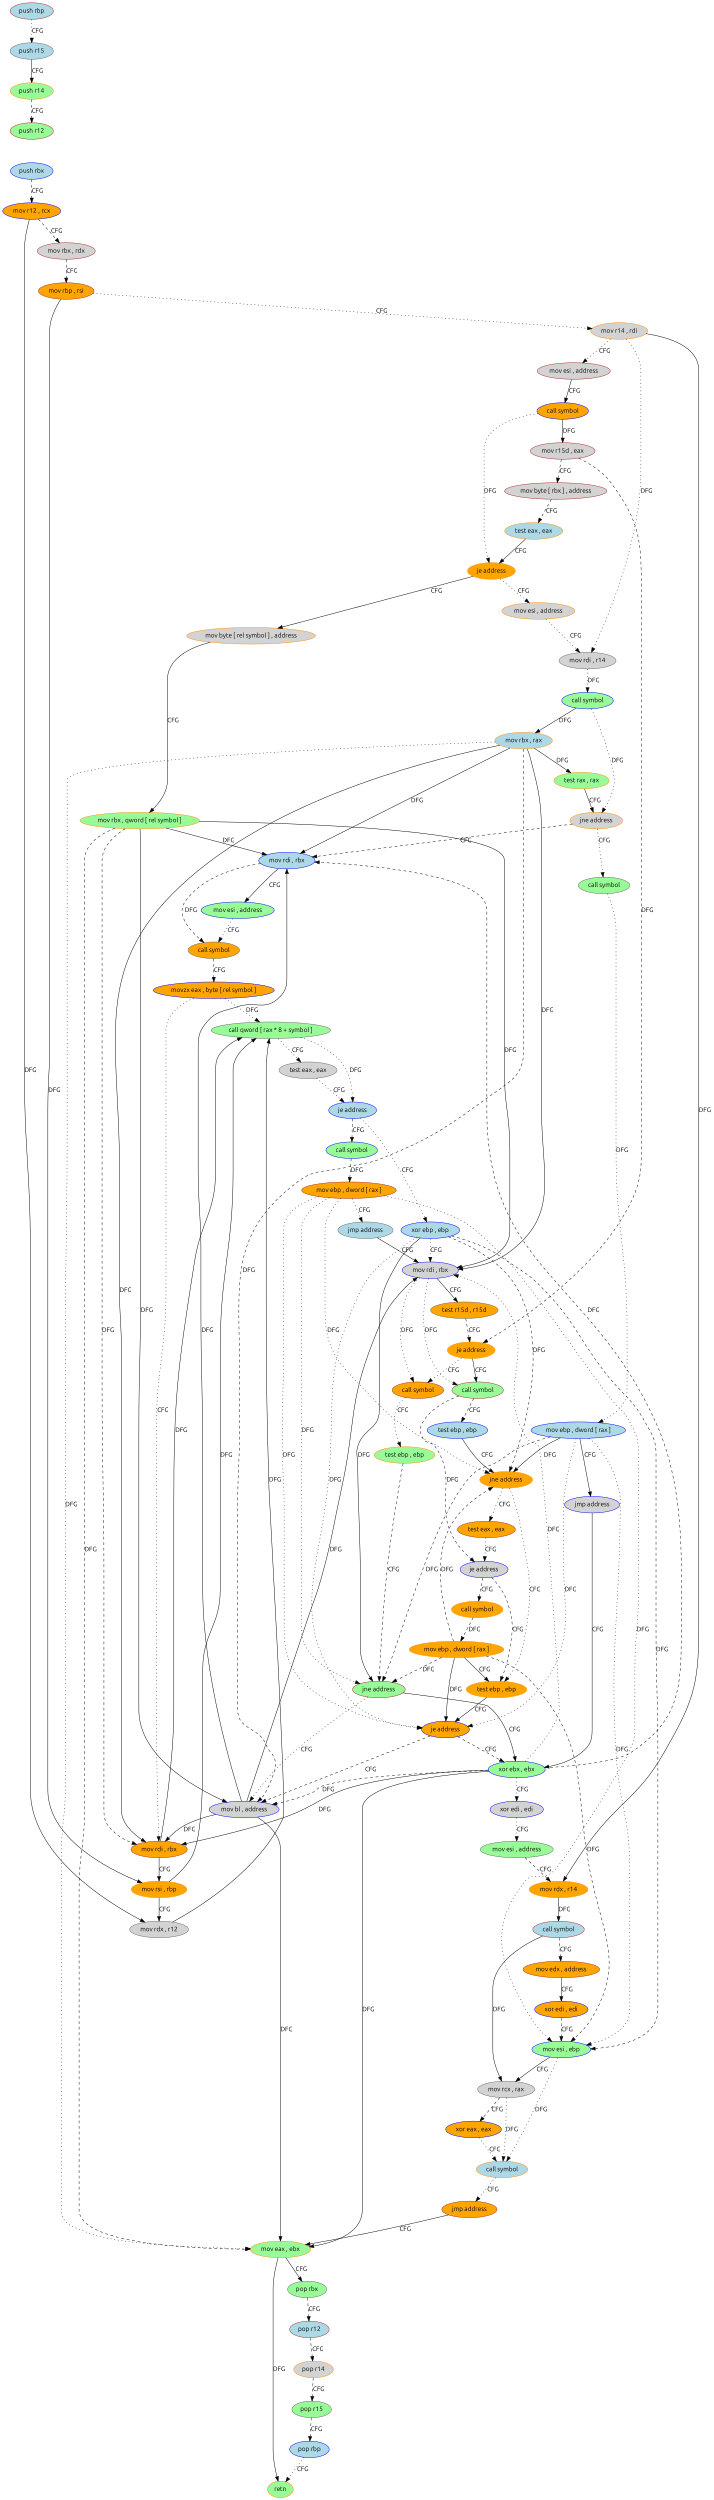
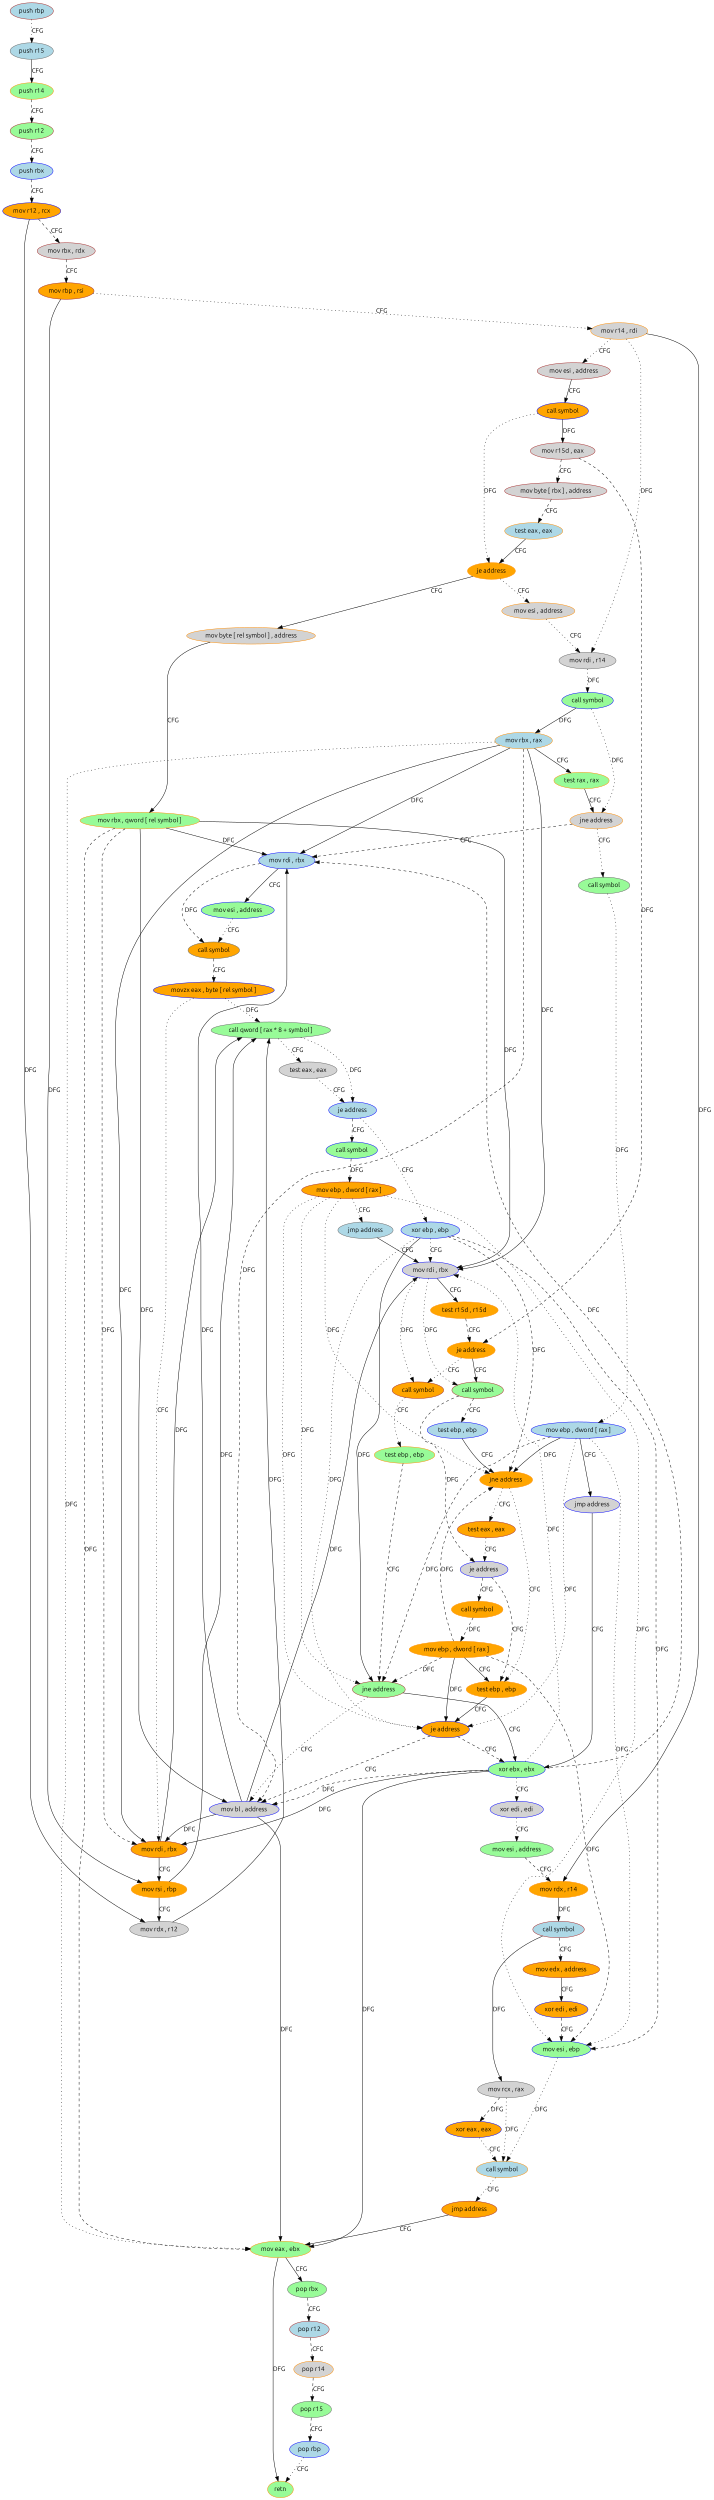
  digraph {
    fontname=Ubuntu
    node [color=blue fillcolor=orange fontname=Ubuntu style=filled]
    edge [fontname=Ubuntu style=solid]
    n1 [color=brown fillcolor=lightblue label="push rbp"]
    n2 [color=gray40 fillcolor=lightblue label="push r15"]
    n3 [color=darkorange fillcolor=palegreen label="push r14"]
    n4 [color=brown fillcolor=palegreen label="push r12"]
    n5 [fillcolor=lightblue label="push rbx"]
    n6 [label="mov r12 , rcx"]
    n7 [color=brown fillcolor=lightgrey label="mov rbx , rdx"]
    n8 [color=gray40 fillcolor=lightgrey label="mov rdx , r12"]
    n9 [color=brown label="mov rbp , rsi"]
    n10 [color=gray40 fillcolor=palegreen label="call qword [ rax * 8 + symbol ]"]
    n11 [color=darkorange fillcolor=lightgrey label="mov r14 , rdi"]
    n12 [color=darkorange label="mov rsi , rbp"]
    n13 [color=brown fillcolor=lightgrey label="mov byte [ rbx ] , address"]
    n14 [color=darkorange fillcolor=lightblue label="test eax , eax"]
    n15 [color=brown fillcolor=lightgrey label="mov esi , address"]
    n16 [color=gray40 fillcolor=lightgrey label="mov rdi , r14"]
    n17 [color=darkorange label="mov rdx , r14"]
    n18 [label="call symbol"]
    n19 [fillcolor=palegreen label="call symbol"]
    n20 [color=brown fillcolor=lightblue label="call symbol"]
    n21 [color=brown fillcolor=lightgrey label="mov r15d , eax"]
    n22 [color=darkorange label="je address"]
    n23 [color=darkorange label="je address"]
    n24 [color=darkorange fillcolor=lightgrey label="mov byte [ rel symbol ] , address"]
    n25 [color=darkorange fillcolor=lightgrey label="mov esi , address"]
    n26 [color=brown label="call symbol"]
    n27 [color=brown fillcolor=palegreen label="call symbol"]
    n28 [color=darkorange fillcolor=palegreen label="mov rbx , qword [ rel symbol ]"]
    n29 [fillcolor=lightblue label="mov rdi , rbx"]
    n30 [fillcolor=lightgrey label="mov rdi , rbx"]
    n31 [color=brown label="mov rdi , rbx"]
    n32 [fillcolor=lightgrey label="mov bl , address"]
    n33 [color=darkorange fillcolor=palegreen label="mov eax , ebx"]
    n34 [fillcolor=palegreen label="mov esi , address"]
    n35 [color=gray40 label="call symbol"]
-   n36 [color=gray40 label="test r15d , r15d"]
+   n36 [color=darkorange label="test r15d , r15d"]
    n37 [color=gray40 fillcolor=palegreen label="pop rbx"]
    n38 [color=darkorange fillcolor=palegreen label=retn]
    n39 [label="movzx eax , byte [ rel symbol ]"]
    n40 [color=darkorange fillcolor=lightblue label="mov rbx , rax"]
    n41 [color=darkorange fillcolor=lightgrey label="jne address"]
    n42 [color=darkorange fillcolor=palegreen label="test rax , rax"]
    n43 [color=gray40 fillcolor=palegreen label="call symbol"]
    n44 [fillcolor=lightblue label="mov ebp , dword [ rax ]"]
    n45 [color=brown fillcolor=palegreen label="jne address"]
    n46 [color=darkorange label="jne address"]
    n47 [fillcolor=palegreen label="mov esi , ebp"]
    n48 [label="je address"]
    n49 [fillcolor=lightgrey label="jmp address"]
    n50 [fillcolor=lightblue label="xor ebp , ebp"]
    n51 [fillcolor=palegreen label="xor ebx , ebx"]
    n52 [color=darkorange label="test ebp , ebp"]
    n53 [color=brown label="test eax , eax"]
    n54 [color=gray40 fillcolor=lightgrey label="mov rcx , rax"]
    n55 [color=darkorange fillcolor=lightblue label="call symbol"]
    n56 [color=darkorange fillcolor=palegreen label="test ebp , ebp"]
    n57 [fillcolor=lightblue label="test ebp , ebp"]
    n58 [fillcolor=lightgrey label="je address"]
    n59 [fillcolor=palegreen label="call symbol"]
    n60 [color=brown label="mov ebp , dword [ rax ]"]
    n61 [color=gray40 fillcolor=lightblue label="jmp address"]
    n62 [color=gray40 fillcolor=lightgrey label="test eax , eax"]
    n63 [fillcolor=lightblue label="je address"]
    n64 [fillcolor=lightgrey label="xor edi , edi"]
    n65 [color=gray40 fillcolor=palegreen label="mov esi , address"]
    n66 [color=darkorange label="call symbol"]
    n67 [color=brown label="mov edx , address"]
    n68 [label="xor edi , edi"]
    n69 [label="xor eax , eax"]
    n70 [color=brown label="jmp address"]
    n71 [color=brown fillcolor=lightblue label="pop r12"]
    n72 [color=darkorange label="mov ebp , dword [ rax ]"]
    n73 [color=darkorange fillcolor=lightgrey label="pop r14"]
    n74 [color=gray40 fillcolor=palegreen label="pop r15"]
    n75 [fillcolor=lightblue label="pop rbp"]
    n1 -> n2 [label=CFG style=dotted]
    n2 -> n3 [label=CFG]
    n3 -> n4 [label=CFG style=dashed]
+   n4 -> n5 [label=CFG style=dashed]
    n5 -> n6 [label=CFG style=dashed]
    n6 -> n7 [label=CFG style=dashed]
    n6 -> n8 [label=DFG]
    n7 -> n9 [label=CFG style=dashed]
    n8 -> n10 [label=DFG]
    n9 -> n11 [label=CFG style=dotted]
    n9 -> n12 [label=DFG]
    n10 -> n62 [label=CFG style=dotted]
    n10 -> n63 [label=DFG style=dotted]
    n11 -> n15 [label=CFG style=dotted]
    n11 -> n16 [label=DFG style=dotted]
    n11 -> n17 [label=DFG]
    n12 -> n8 [label=CFG]
    n12 -> n10 [label=DFG]
    n13 -> n14 [label=CFG style=dashed]
    n14 -> n22 [label=CFG]
    n15 -> n18 [label=CFG]
    n16 -> n19 [label=DFG style=dotted]
    n17 -> n20 [label=DFG]
    n18 -> n21 [label=DFG]
    n18 -> n22 [label=DFG style=dotted]
    n19 -> n40 [label=DFG]
    n19 -> n41 [label=DFG style=dotted]
    n20 -> n54 [label=DFG]
    n20 -> n67 [label=CFG style=dashed]
    n21 -> n13 [label=CFG style=dashed]
    n21 -> n23 [label=DFG style=dashed]
    n22 -> n24 [label=CFG]
    n22 -> n25 [label=CFG style=dotted]
    n23 -> n26 [label=CFG style=dotted]
    n23 -> n27 [label=CFG]
    n24 -> n28 [label=CFG]
    n25 -> n16 [label=CFG style=dotted]
    n26 -> n56 [label=CFG style=dotted]
    n27 -> n57 [label=CFG style=dashed]
    n27 -> n58 [label=DFG style=dashed]
    n28 -> n29 [label=DFG]
    n28 -> n30 [label=DFG]
    n28 -> n31 [label=DFG style=dashed]
    n28 -> n32 [label=DFG]
    n28 -> n33 [label=DFG style=dashed]
    n29 -> n34 [label=CFG]
    n29 -> n35 [label=DFG style=dashed]
    n30 -> n26 [label=DFG style=dotted]
    n30 -> n27 [label=DFG style=dotted]
    n30 -> n36 [label=CFG]
    n31 -> n10 [label=DFG]
    n31 -> n12 [label=CFG]
    n32 -> n29 [label=DFG]
    n32 -> n30 [label=DFG]
    n32 -> n31 [label=DFG]
    n32 -> n33 [label=DFG]
    n33 -> n37 [label=CFG]
    n33 -> n38 [label=DFG]
    n34 -> n35 [label=CFG style=dotted]
    n35 -> n39 [label=CFG style=dashed]
    n36 -> n23 [label=CFG style=dashed]
    n37 -> n71 [label=CFG style=dashed]
    n39 -> n10 [label=DFG style=dotted]
    n39 -> n31 [label=CFG style=dotted]
    n40 -> n29 [label=DFG]
    n40 -> n30 [label=DFG]
    n40 -> n31 [label=DFG]
    n40 -> n32 [label=DFG style=dashed]
    n40 -> n33 [label=DFG style=dotted]
-   n40 -> n42 [label=DFG]
+   n40 -> n42 [label=CFG]
    n41 -> n29 [label=CFG style=dashed]
    n41 -> n43 [label=CFG style=dotted]
    n42 -> n41 [label=CFG]
    n43 -> n44 [label=DFG style=dotted]
    n44 -> n45 [label=DFG style=dashed]
    n44 -> n46 [label=DFG]
    n44 -> n47 [label=DFG style=dotted]
    n44 -> n48 [label=DFG style=dotted]
    n44 -> n49 [label=CFG]
    n45 -> n32 [label=CFG style=dotted]
    n45 -> n51 [label=CFG]
    n46 -> n52 [label=CFG style=dotted]
    n46 -> n53 [label=CFG style=dotted]
-   n47 -> n54 [label=CFG]
    n47 -> n55 [label=DFG style=dotted]
    n48 -> n32 [label=CFG style=dashed]
    n48 -> n51 [label=CFG style=dashed]
    n49 -> n51 [label=CFG]
    n50 -> n30 [label=CFG style=dotted]
    n50 -> n45 [label=DFG]
    n50 -> n46 [label=DFG style=dashed]
    n50 -> n47 [label=DFG style=dashed]
    n50 -> n48 [label=DFG style=dotted]
    n51 -> n29 [label=DFG style=dashed]
    n51 -> n30 [label=DFG style=dotted]
    n51 -> n31 [label=DFG]
    n51 -> n32 [label=DFG style=dashed]
    n51 -> n33 [label=DFG]
    n51 -> n64 [label=CFG style=dotted]
    n52 -> n48 [label=CFG]
    n53 -> n58 [label=CFG style=dotted]
    n54 -> n55 [label=DFG style=dotted]
-   n54 -> n69 [label=CFG style=dashed]
+   n54 -> n69 [label=DFG style=dashed]
    n55 -> n70 [label=CFG style=dotted]
    n56 -> n45 [label=CFG style=dashed]
    n57 -> n46 [label=CFG]
    n58 -> n52 [label=CFG style=dashed]
    n58 -> n66 [label=CFG style=dashed]
    n59 -> n60 [label=DFG style=dashed]
    n60 -> n45 [label=DFG style=dotted]
    n60 -> n46 [label=DFG style=dotted]
    n60 -> n47 [label=DFG style=dotted]
    n60 -> n48 [label=DFG style=dotted]
    n60 -> n61 [label=CFG style=dotted]
    n61 -> n30 [label=CFG]
    n62 -> n63 [label=CFG style=dotted]
    n63 -> n50 [label=CFG style=dotted]
    n63 -> n59 [label=CFG style=dashed]
    n64 -> n65 [label=CFG style=dotted]
    n65 -> n17 [label=CFG style=dashed]
    n66 -> n72 [label=DFG style=dashed]
    n67 -> n68 [label=CFG]
    n68 -> n47 [label=CFG style=dashed]
    n69 -> n55 [label=CFG style=dotted]
    n70 -> n33 [label=CFG]
    n71 -> n73 [label=CFG style=dashed]
    n72 -> n45 [label=DFG style=dashed]
    n72 -> n46 [label=DFG style=dashed]
    n72 -> n47 [label=DFG style=dashed]
    n72 -> n48 [label=DFG]
    n72 -> n52 [label=CFG]
    n73 -> n74 [label=CFG style=dashed]
    n74 -> n75 [label=CFG style=dashed]
    n75 -> n38 [label=CFG style=dotted]
  }
